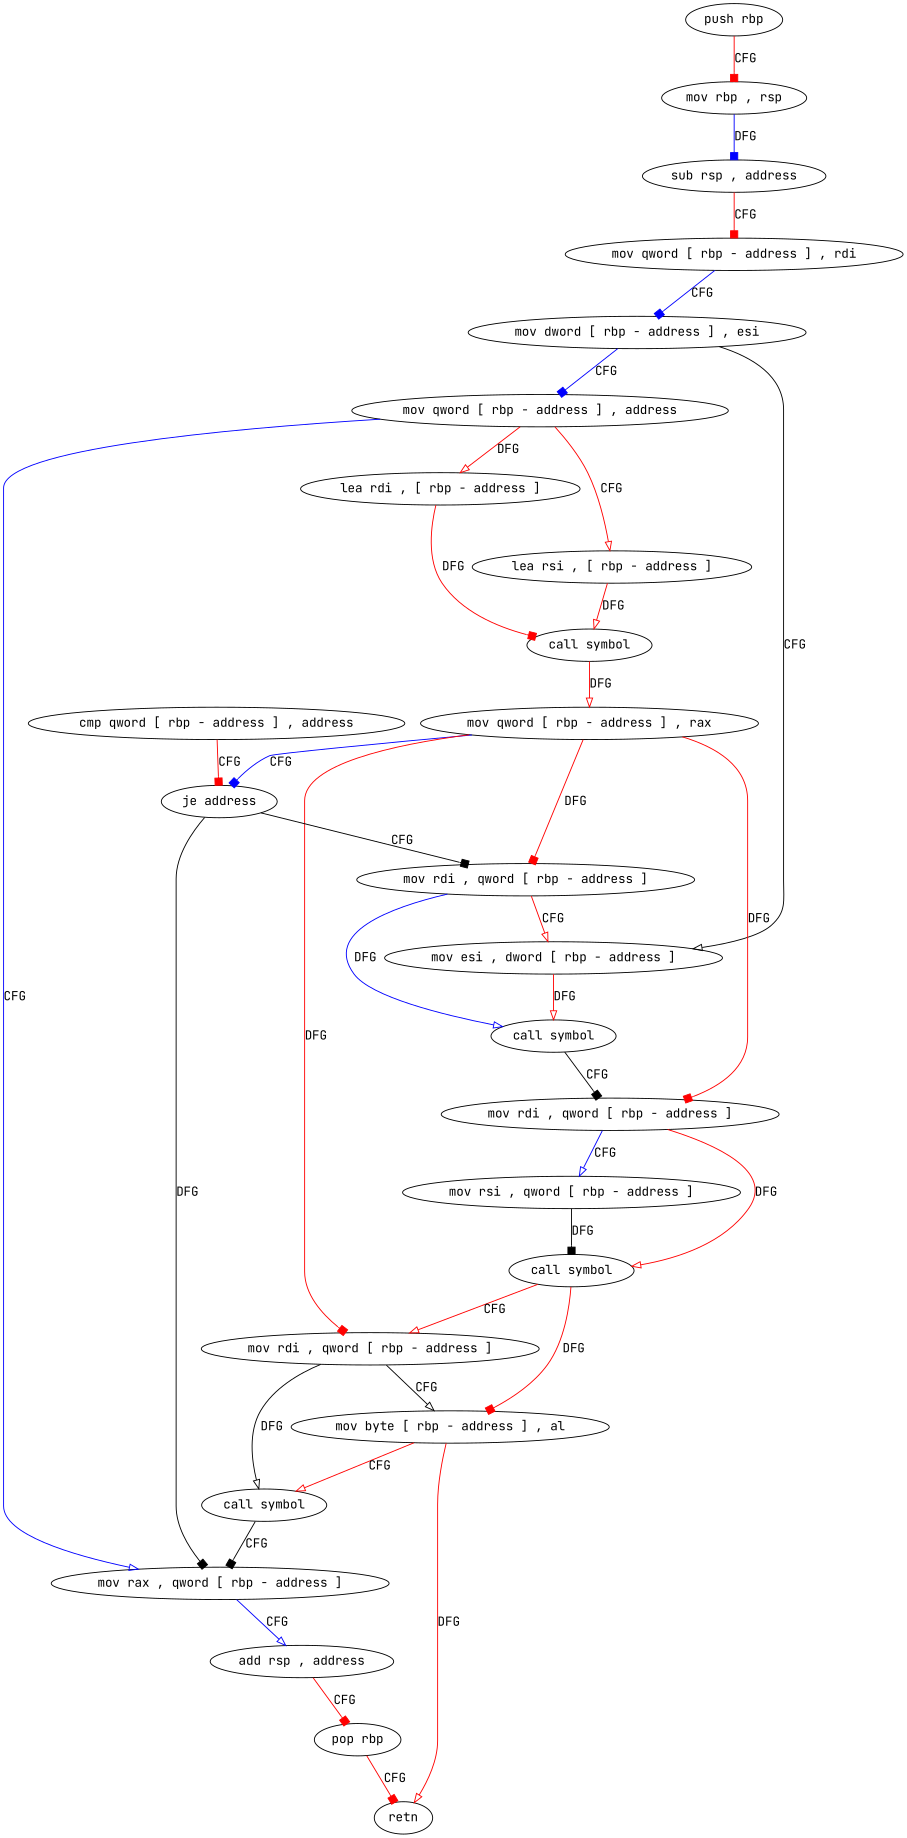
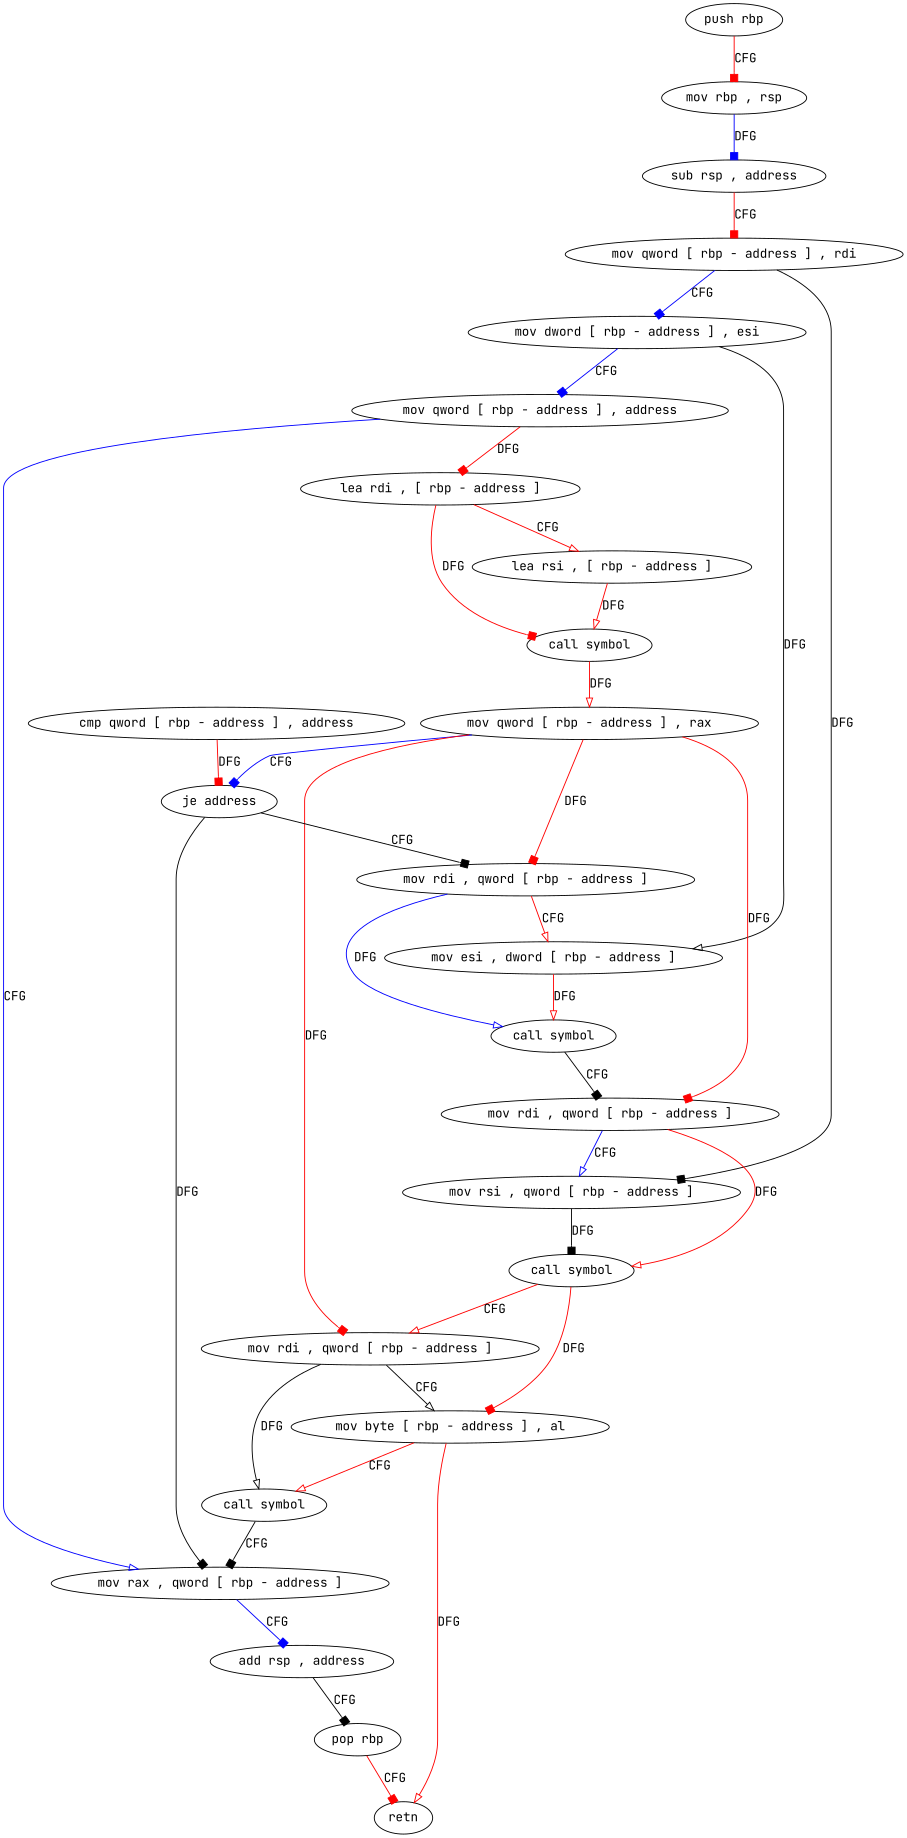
  digraph {
    fontname="JetBrains Mono"
    node [fontname="JetBrains Mono"]
    edge [arrowhead=box color=red fontname="JetBrains Mono"]
    n1 [label="push rbp"]
    n2 [label="mov rbp , rsp"]
    n3 [label="sub rsp , address"]
    n4 [label="mov qword [ rbp - address ] , rdi"]
    n5 [label="mov dword [ rbp - address ] , esi"]
    n6 [label="mov rsi , qword [ rbp - address ]"]
    n7 [label="mov qword [ rbp - address ] , address"]
    n8 [label="mov esi , dword [ rbp - address ]"]
    n9 [label="call symbol"]
    n10 [label="lea rdi , [ rbp - address ]"]
    n11 [label="mov rax , qword [ rbp - address ]"]
    n12 [label="call symbol"]
    n13 [label="lea rsi , [ rbp - address ]"]
    n14 [label="call symbol"]
    n15 [label="add rsp , address"]
    n16 [label="mov qword [ rbp - address ] , rax"]
    n17 [label="je address"]
    n18 [label="mov rdi , qword [ rbp - address ]"]
    n19 [label="mov rdi , qword [ rbp - address ]"]
    n20 [label="mov rdi , qword [ rbp - address ]"]
    n21 [label="cmp qword [ rbp - address ] , address"]
    n22 [label="mov byte [ rbp - address ] , al"]
    n23 [label="call symbol"]
    n24 [label="pop rbp"]
    n25 [label=retn]
    n1 -> n2 [label=CFG]
    n2 -> n3 [color=blue label=DFG]
    n3 -> n4 [label=CFG]
    n4 -> n5 [color=blue label=CFG]
+   n4 -> n6 [color=black label=DFG]
    n5 -> n7 [color=blue label=CFG]
-   n5 -> n8 [arrowhead=onormal color=black label=CFG]
+   n5 -> n8 [arrowhead=onormal color=black label=DFG]
    n6 -> n9 [color=black label=DFG]
-   n7 -> n10 [arrowhead=onormal label=DFG]
+   n7 -> n10 [label=DFG]
    n7 -> n11 [arrowhead=onormal color=blue label=CFG]
    n8 -> n12 [arrowhead=onormal label=DFG]
    n9 -> n20 [arrowhead=onormal label=CFG]
    n9 -> n22 [label=DFG]
-   n7 -> n13 [arrowhead=onormal label=CFG]
+   n10 -> n13 [arrowhead=onormal label=CFG]
    n10 -> n14 [label=DFG]
-   n11 -> n15 [arrowhead=onormal color=blue label=CFG]
+   n11 -> n15 [color=blue label=CFG]
    n12 -> n19 [color=black label=CFG]
    n13 -> n14 [arrowhead=onormal label=DFG]
    n14 -> n16 [arrowhead=onormal label=DFG]
-   n15 -> n24 [label=CFG]
+   n15 -> n24 [color=black label=CFG]
    n16 -> n17 [color=blue label=CFG]
    n16 -> n18 [label=DFG]
    n16 -> n19 [label=DFG]
    n16 -> n20 [label=DFG]
    n17 -> n11 [color=black label=DFG]
    n17 -> n18 [color=black label=CFG]
    n18 -> n8 [arrowhead=onormal label=CFG]
    n18 -> n12 [arrowhead=onormal color=blue label=DFG]
    n19 -> n6 [arrowhead=onormal color=blue label=CFG]
    n19 -> n9 [arrowhead=onormal label=DFG]
    n20 -> n22 [arrowhead=onormal color=black label=CFG]
    n20 -> n23 [arrowhead=onormal color=black label=DFG]
-   n21 -> n17 [label=CFG]
+   n21 -> n17 [label=DFG]
    n22 -> n23 [arrowhead=onormal label=CFG]
    n22 -> n25 [arrowhead=onormal label=DFG]
    n23 -> n11 [color=black label=CFG]
    n24 -> n25 [label=CFG]
  }
